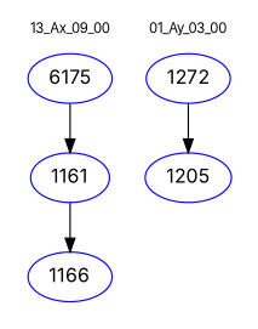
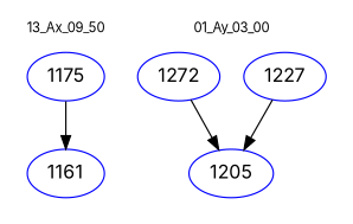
  digraph {
    fontname=Inter
    node [color=blue fontname=Inter]
    edge [color=black fontname=Inter]
-   n1 [label=6175]
+   n1 [label=1175]
    n2 [label=1161]
-   n3 [label=1166]
+   n4 [label=1227]
    n5 [label=1205]
    n6 [label=1272]
    subgraph cluster_1 {
      color=white
      fontsize=10
-     label="13_Ax_09_00"
+     label="13_Ax_09_50"
      n1
      n2
-     n3
    }
    subgraph cluster_2 {
      color=white
      fontsize=10
      label="01_Ay_03_00"
+     n4
      n5
      n6
    }
    n1 -> n2
-   n2 -> n3
+   n4 -> n5
    n6 -> n5
  }
